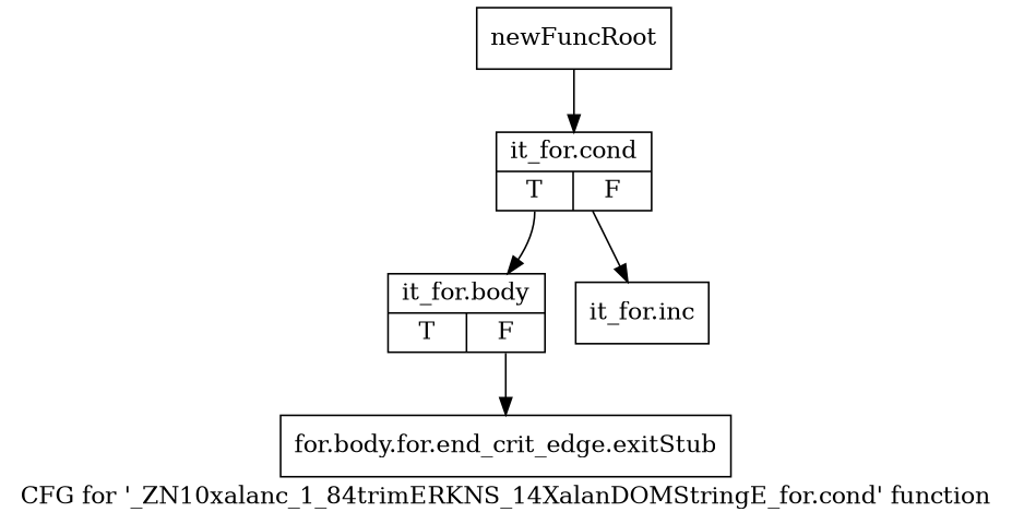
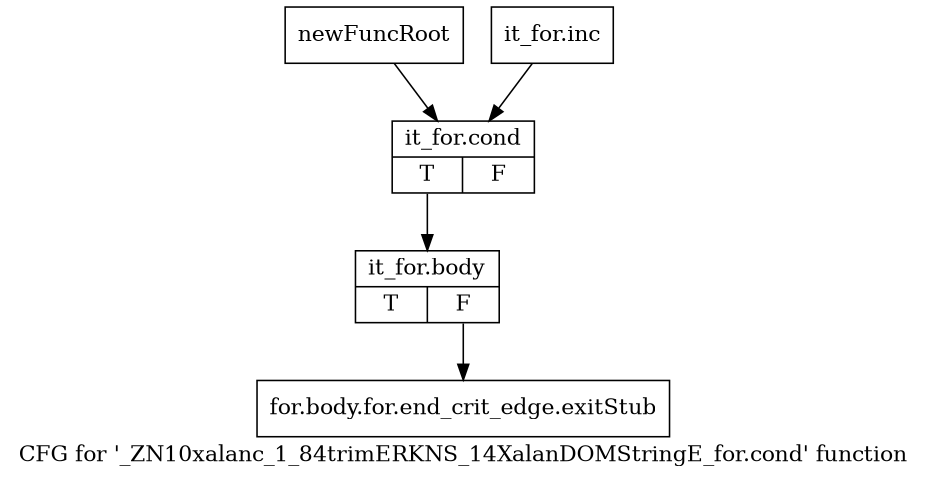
  digraph {
    label="CFG for '_ZN10xalanc_1_84trimERKNS_14XalanDOMStringE_for.cond' function"
    node [shape=record]
    n1 [label="{newFuncRoot}"]
    n2 [label="{it_for.cond|{<s0>T|<s1>F}}"]
    n3 [label="{it_for.body|{<s0>T|<s1>F}}"]
    n4 [label="{for.body.for.end_crit_edge.exitStub}"]
    n5 [label="{it_for.inc}"]
    n1 -> n2
    n2 -> n3 [tailport=s0]
    n3 -> n4 [tailport=s1]
-   n2 -> n5
+   n5 -> n2
  }
